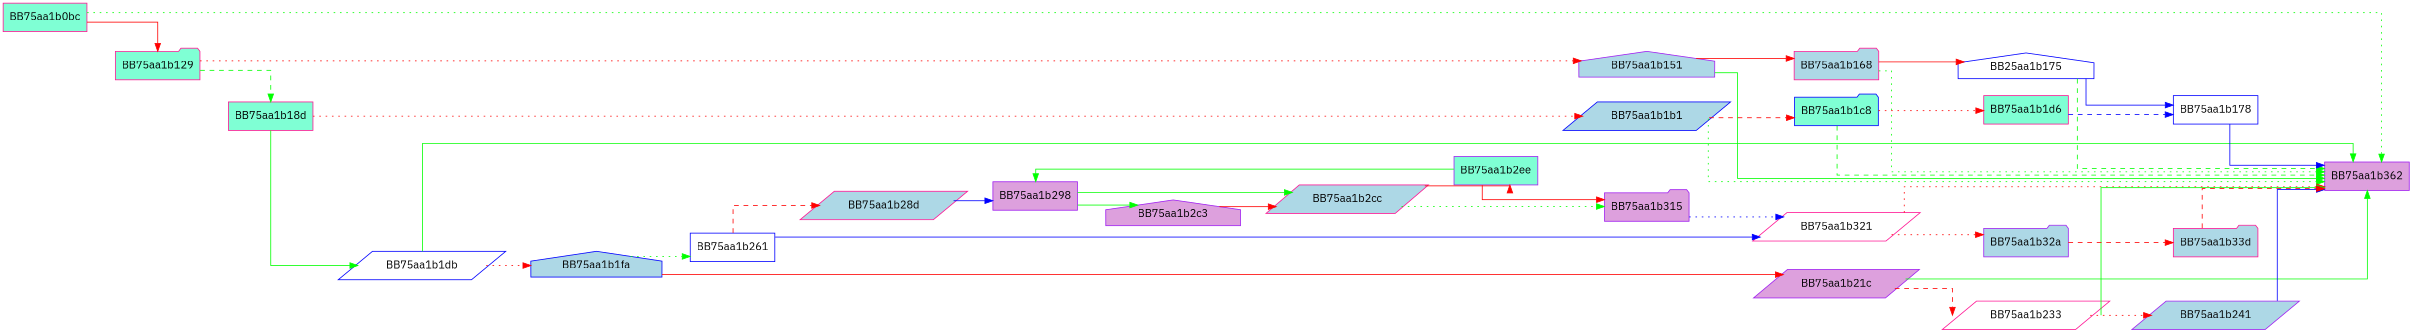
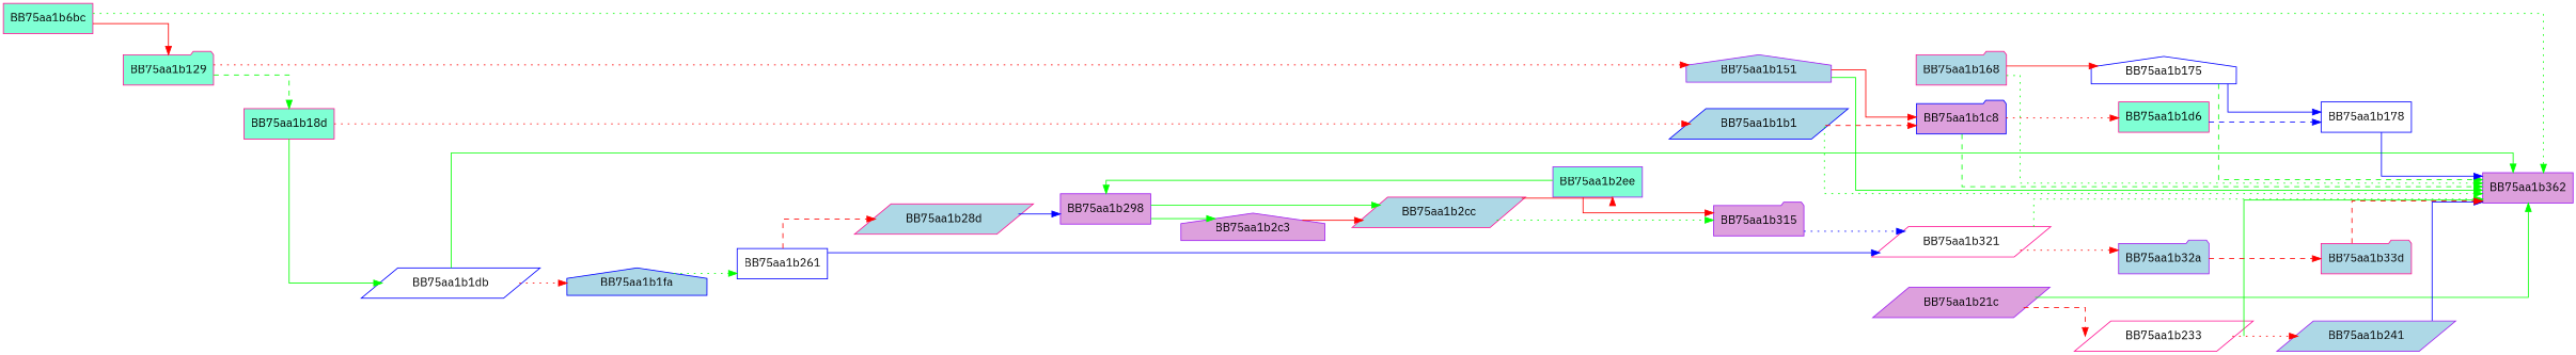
  digraph {
    fontname="IBM Plex Sans"
    rankdir=LR
    splines=ortho
    node [color=deeppink fillcolor=lightblue fontname="IBM Plex Sans" shape=box style=filled]
    edge [color=red fontname="IBM Plex Sans" style=solid]
-   BB75aa1b0bc [fillcolor=aquamarine]
+   BB75aa1b0bc [fillcolor=aquamarine label=BB75aa1b6bc]
    BB75aa1b362 [color=purple fillcolor=plum]
    BB75aa1b129 [fillcolor=aquamarine shape=folder]
    BB75aa1b18d [fillcolor=aquamarine]
    BB75aa1b151 [color=purple shape=house]
    BB75aa1b1db [color=blue fillcolor=white shape=parallelogram]
    BB75aa1b1b1 [color=blue shape=parallelogram]
    BB75aa1b168 [shape=folder]
    BB75aa1b1fa [color=blue shape=house]
-   BB75aa1b1c8 [color=blue fillcolor=aquamarine shape=folder]
-   BB75aa1b175 [color=blue fillcolor=white shape=house label=BB25aa1b175]
+   BB75aa1b1c8 [color=blue fillcolor=plum shape=folder]
+   BB75aa1b175 [color=blue fillcolor=white shape=house]
    BB75aa1b178 [color=blue fillcolor=white]
    BB75aa1b261 [color=blue fillcolor=white]
    BB75aa1b21c [color=purple fillcolor=plum shape=parallelogram]
    BB75aa1b1d6 [fillcolor=aquamarine]
    BB75aa1b321 [fillcolor=white shape=parallelogram]
    BB75aa1b28d [shape=parallelogram]
    BB75aa1b233 [fillcolor=white shape=parallelogram]
    BB75aa1b32a [color=purple shape=folder]
    BB75aa1b298 [color=purple fillcolor=plum]
    BB75aa1b241 [color=purple shape=parallelogram]
    BB75aa1b33d [shape=folder]
    BB75aa1b2cc [shape=parallelogram]
    BB75aa1b2c3 [color=purple fillcolor=plum shape=house]
    BB75aa1b315 [color=purple fillcolor=plum shape=folder]
    BB75aa1b2ee [color=purple fillcolor=aquamarine]
    BB75aa1b0bc -> BB75aa1b362 [color=green style=dotted]
    BB75aa1b0bc -> BB75aa1b129
    BB75aa1b129 -> BB75aa1b18d [color=green style=dashed]
    BB75aa1b129 -> BB75aa1b151 [style=dotted]
    BB75aa1b18d -> BB75aa1b1db [color=green]
    BB75aa1b18d -> BB75aa1b1b1 [style=dotted]
    BB75aa1b151 -> BB75aa1b362 [color=green]
-   BB75aa1b151 -> BB75aa1b168
+   BB75aa1b151 -> BB75aa1b1c8
    BB75aa1b1db -> BB75aa1b362 [color=green]
    BB75aa1b1db -> BB75aa1b1fa [style=dotted]
    BB75aa1b1b1 -> BB75aa1b362 [color=green style=dotted]
    BB75aa1b1b1 -> BB75aa1b1c8 [style=dashed]
    BB75aa1b168 -> BB75aa1b362 [color=green style=dotted]
    BB75aa1b168 -> BB75aa1b175
    BB75aa1b1fa -> BB75aa1b261 [color=green style=dotted]
-   BB75aa1b1fa -> BB75aa1b21c
    BB75aa1b1c8 -> BB75aa1b362 [color=green style=dashed]
    BB75aa1b1c8 -> BB75aa1b1d6 [style=dotted]
    BB75aa1b175 -> BB75aa1b362 [color=green style=dashed]
    BB75aa1b175 -> BB75aa1b178 [color=blue]
    BB75aa1b178 -> BB75aa1b362 [color=blue]
    BB75aa1b261 -> BB75aa1b321 [color=blue]
    BB75aa1b261 -> BB75aa1b28d [style=dashed]
    BB75aa1b21c -> BB75aa1b362 [color=green]
    BB75aa1b21c -> BB75aa1b233 [style=dashed]
    BB75aa1b1d6 -> BB75aa1b178 [color=blue style=dashed]
-   BB75aa1b321 -> BB75aa1b362 [style=dotted]
+   BB75aa1b321 -> BB75aa1b362 [color=green style=dotted]
    BB75aa1b321 -> BB75aa1b32a [style=dotted]
    BB75aa1b28d -> BB75aa1b298 [color=blue]
    BB75aa1b233 -> BB75aa1b362 [color=green]
    BB75aa1b233 -> BB75aa1b241 [style=dotted]
    BB75aa1b32a -> BB75aa1b33d [style=dashed]
    BB75aa1b298 -> BB75aa1b2cc [color=green]
    BB75aa1b298 -> BB75aa1b2c3 [color=green]
    BB75aa1b241 -> BB75aa1b362 [color=blue]
    BB75aa1b33d -> BB75aa1b362 [style=dashed]
    BB75aa1b2cc -> BB75aa1b315 [color=green style=dotted]
    BB75aa1b2cc -> BB75aa1b2ee
    BB75aa1b2c3 -> BB75aa1b2cc
    BB75aa1b315 -> BB75aa1b321 [color=blue style=dotted]
    BB75aa1b2ee -> BB75aa1b298 [color=green]
    BB75aa1b2ee -> BB75aa1b315
  }
